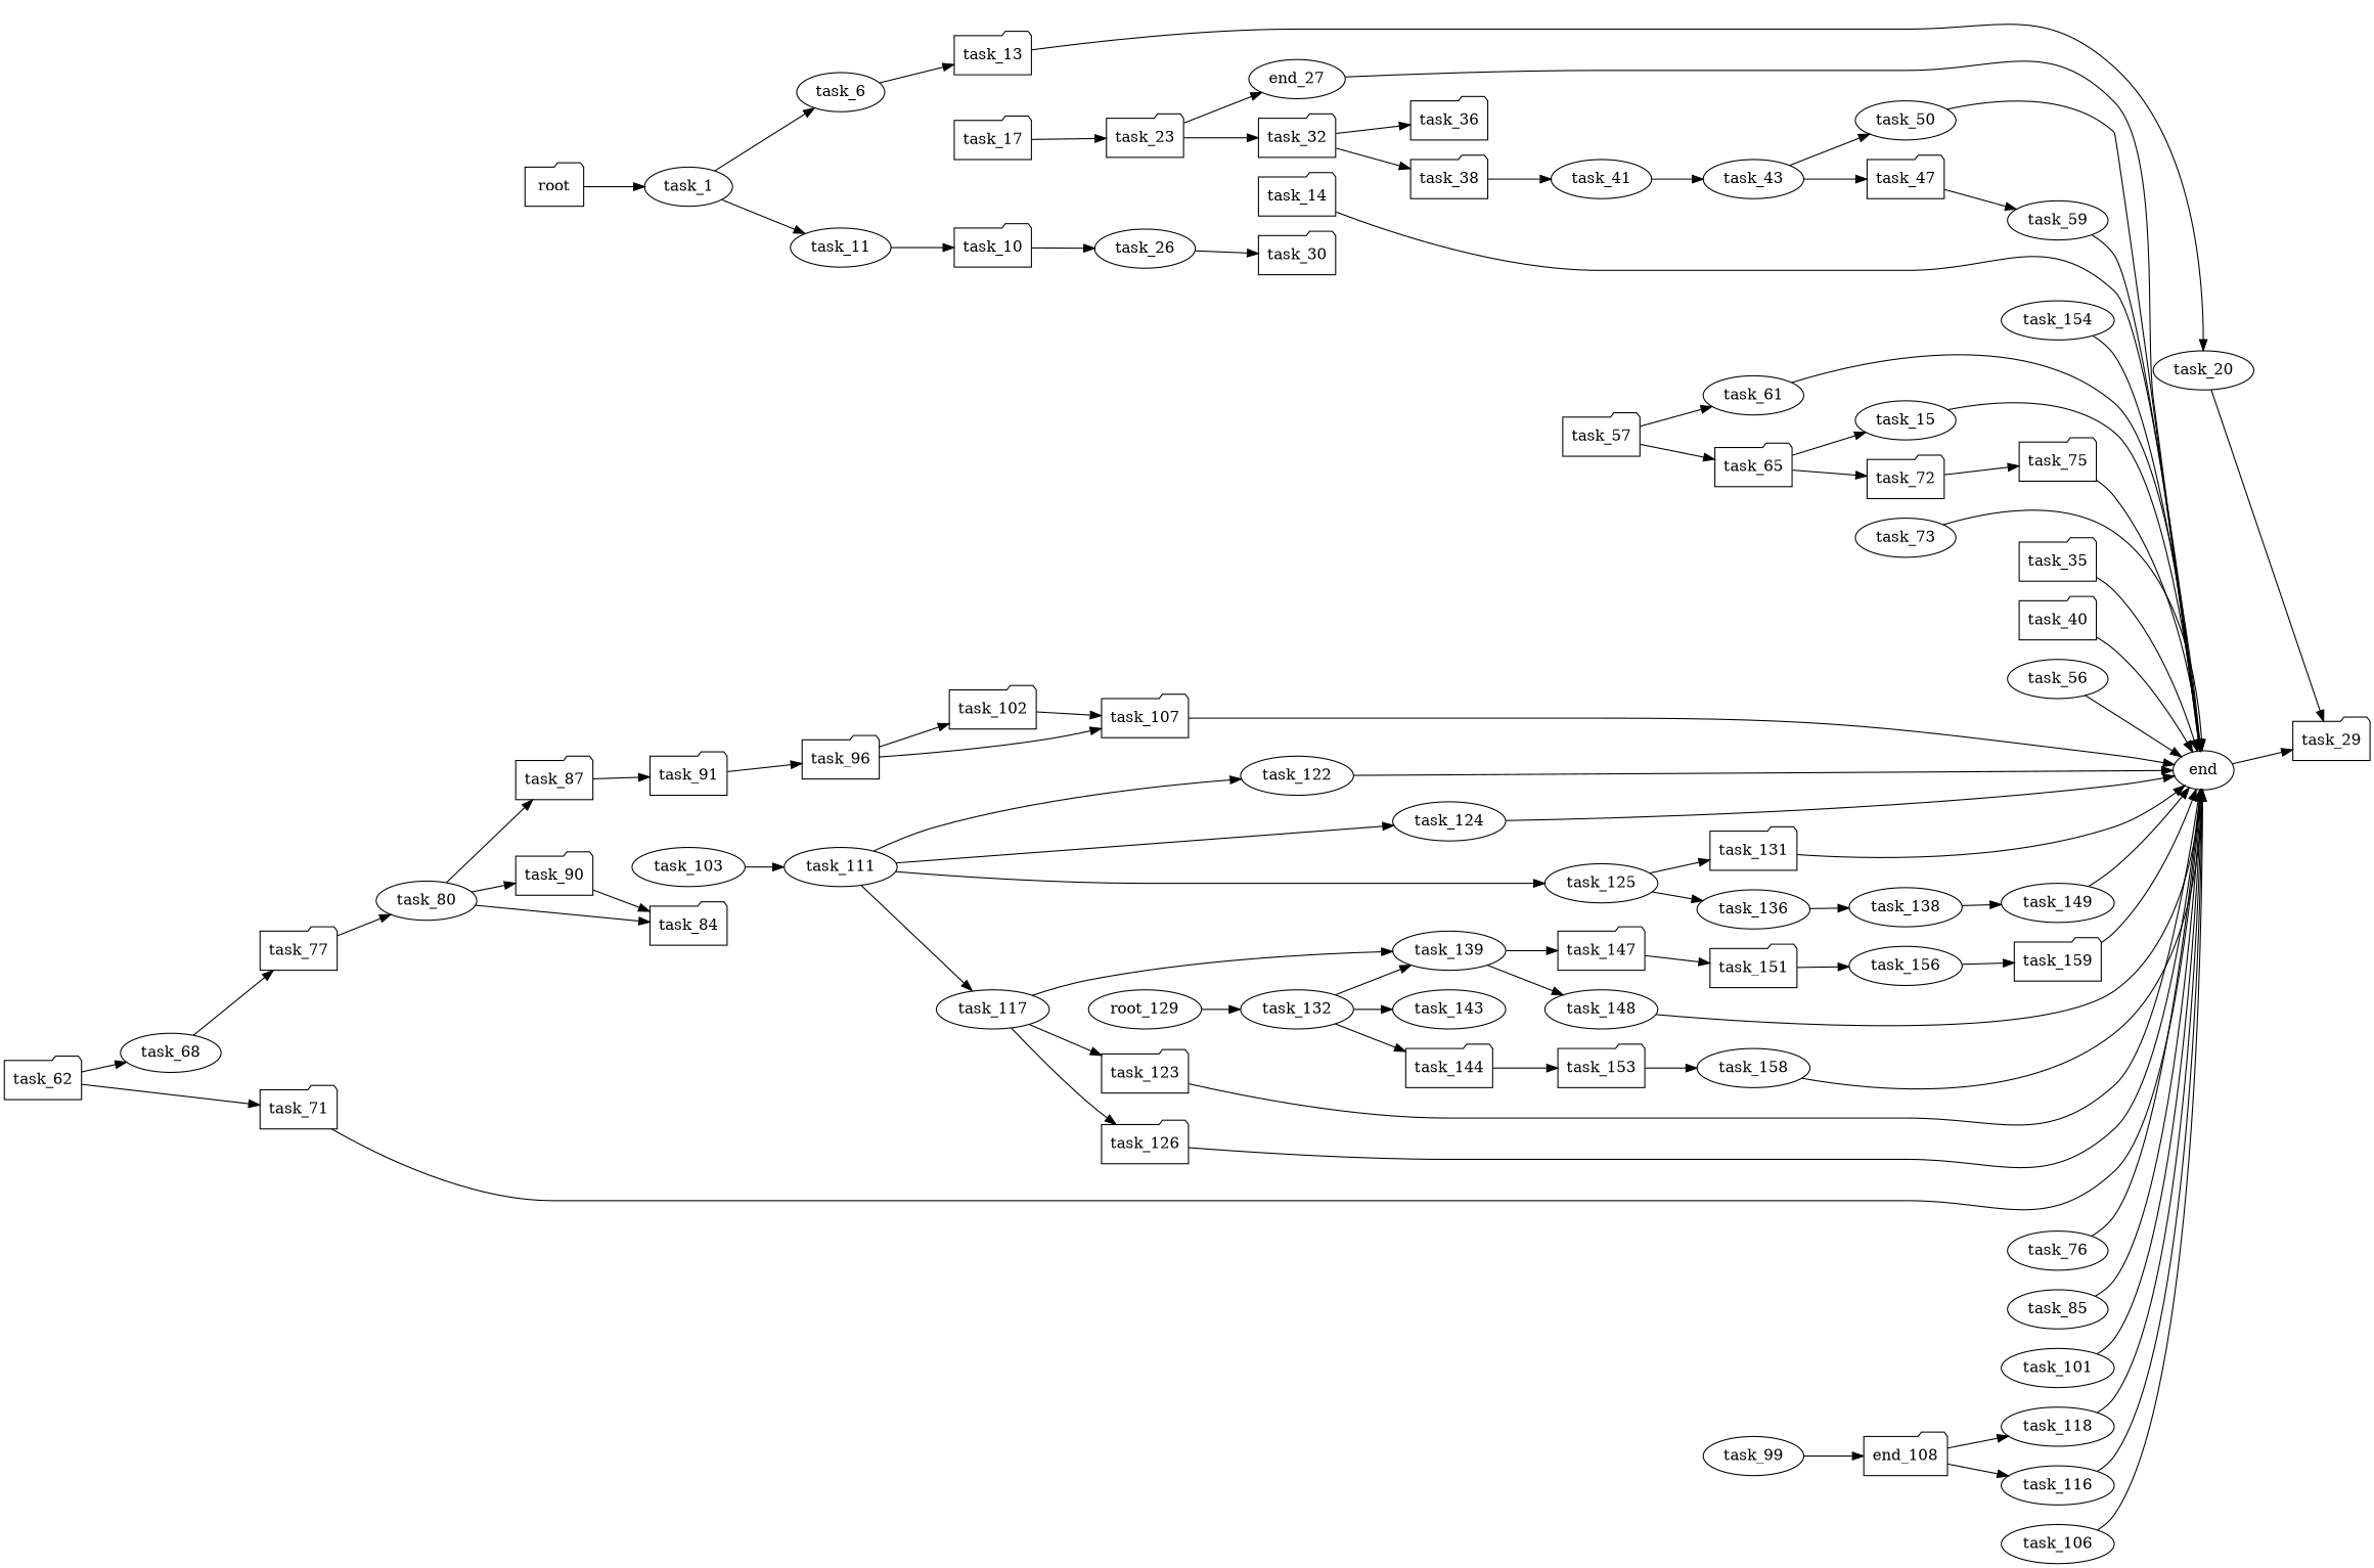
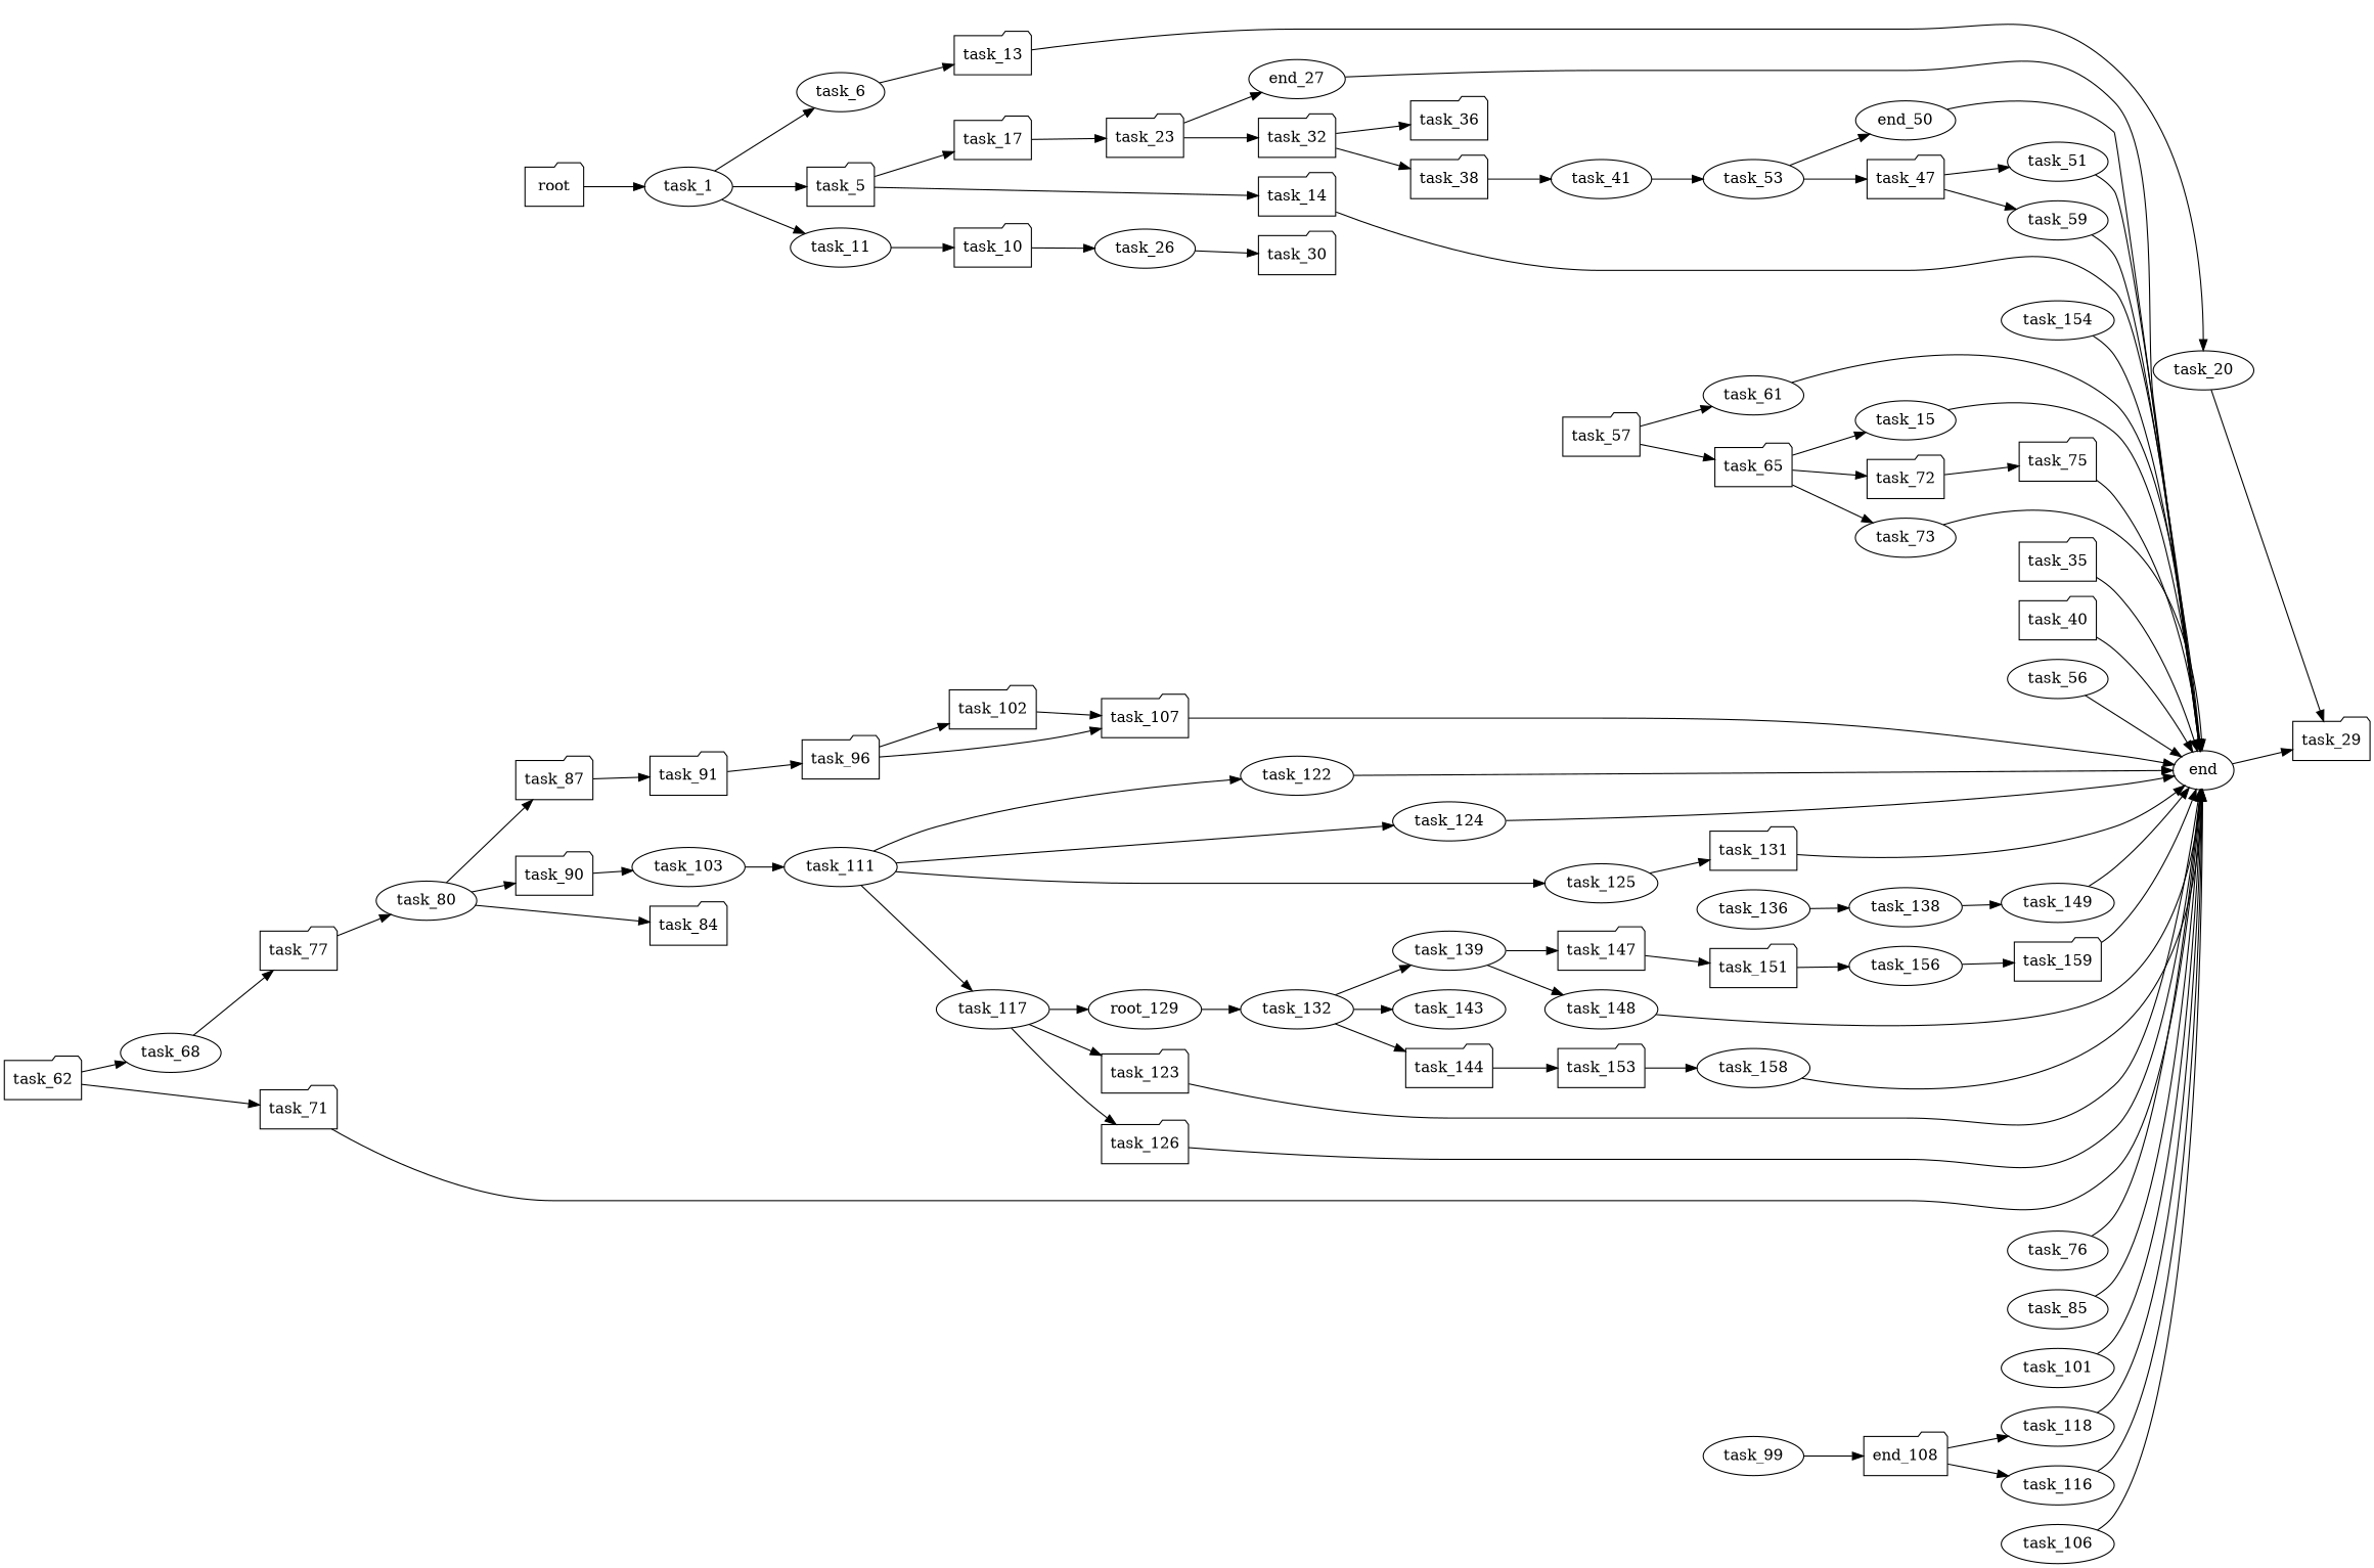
  digraph {
    rankdir=LR
    node [shape=ellipse]
    root [shape=folder]
    task_1
+   task_5 [shape=folder]
    task_6
    task_11
    task_14 [shape=folder]
    task_17 [shape=folder]
    task_13 [shape=folder]
    n9 [label=task_10 shape=folder]
    end
    task_23 [shape=folder]
    task_20
    task_15
    task_26
    task_29 [shape=folder]
    n16 [label=end_27]
    task_32 [shape=folder]
    task_30 [shape=folder]
    task_36 [shape=folder]
    task_38 [shape=folder]
    task_41
    task_35 [shape=folder]
    task_40 [shape=folder]
-   task_43
+   task_43 [label=task_53]
    task_47 [shape=folder]
-   task_50
+   task_50 [label=end_50]
+   task_51
    n28 [label=task_59]
    task_56
    task_57 [shape=folder]
    task_61
    task_65 [shape=folder]
    task_62 [shape=folder]
    task_68
    task_71 [shape=folder]
    task_72 [shape=folder]
    task_73
    task_77 [shape=folder]
    task_75 [shape=folder]
    task_76
    task_80
    task_84 [shape=folder]
    task_87 [shape=folder]
    task_90 [shape=folder]
    task_85
    task_91 [shape=folder]
    task_103
    task_96 [shape=folder]
    task_111
    n50 [label=end_108 shape=folder]
    task_99
    task_101
    task_102 [shape=folder]
    task_107 [shape=folder]
    task_116
    task_118
    task_117
    task_122
    task_124
    task_125
    task_106
    task_123 [shape=folder]
    task_126 [shape=folder]
    n64 [label=root_129]
    task_131 [shape=folder]
    task_136
    task_132
    task_138
    task_139
    task_143
    task_144 [shape=folder]
    task_149
    task_147 [shape=folder]
    task_148
    task_153 [shape=folder]
    task_151 [shape=folder]
    task_154
    task_158
    task_156
    task_159 [shape=folder]
    root -> task_1
+   task_1 -> task_5
    task_1 -> task_6
    task_1 -> task_11
+   task_5 -> task_14
+   task_5 -> task_17
    task_6 -> task_13
    task_11 -> n9
    task_14 -> end
    task_17 -> task_23
    task_13 -> task_20
    n9 -> task_26
    end -> task_29
    task_23 -> n16
    task_23 -> task_32
    task_20 -> task_29
    task_15 -> end
    task_26 -> task_30
    n16 -> end
    task_32 -> task_36
    task_32 -> task_38
    task_38 -> task_41
    task_41 -> task_43
    task_35 -> end
    task_40 -> end
    task_43 -> task_47
    task_43 -> task_50
+   task_47 -> task_51
    task_47 -> n28
    task_50 -> end
+   task_51 -> end
    n28 -> end
    task_56 -> end
    task_57 -> task_61
    task_57 -> task_65
    task_61 -> end
    task_65 -> task_15
    task_65 -> task_72
+   task_65 -> task_73
    task_62 -> task_68
    task_62 -> task_71
    task_68 -> task_77
    task_71 -> end
    task_72 -> task_75
    task_73 -> end
    task_77 -> task_80
    task_75 -> end
    task_76 -> end
    task_80 -> task_84
    task_80 -> task_87
    task_80 -> task_90
    task_87 -> task_91
-   task_90 -> task_84
+   task_90 -> task_103
    task_85 -> end
    task_91 -> task_96
    task_103 -> task_111
    task_96 -> task_102
    task_96 -> task_107
    task_111 -> task_117
    task_111 -> task_122
    task_111 -> task_124
    task_111 -> task_125
    n50 -> task_116
    n50 -> task_118
    task_99 -> n50
    task_101 -> end
    task_102 -> task_107
    task_107 -> end
    task_116 -> end
    task_118 -> end
    task_117 -> task_123
    task_117 -> task_126
-   task_117 -> task_139
+   task_117 -> n64
    task_122 -> end
    task_124 -> end
    task_125 -> task_131
-   task_125 -> task_136
    task_106 -> end
    task_123 -> end
    task_126 -> end
    n64 -> task_132
    task_131 -> end
    task_136 -> task_138
    task_132 -> task_139
    task_132 -> task_143
    task_132 -> task_144
    task_138 -> task_149
    task_139 -> task_147
    task_139 -> task_148
    task_144 -> task_153
    task_149 -> end
    task_147 -> task_151
    task_148 -> end
    task_153 -> task_158
    task_151 -> task_156
    task_154 -> end
    task_158 -> end
    task_156 -> task_159
    task_159 -> end
  }
